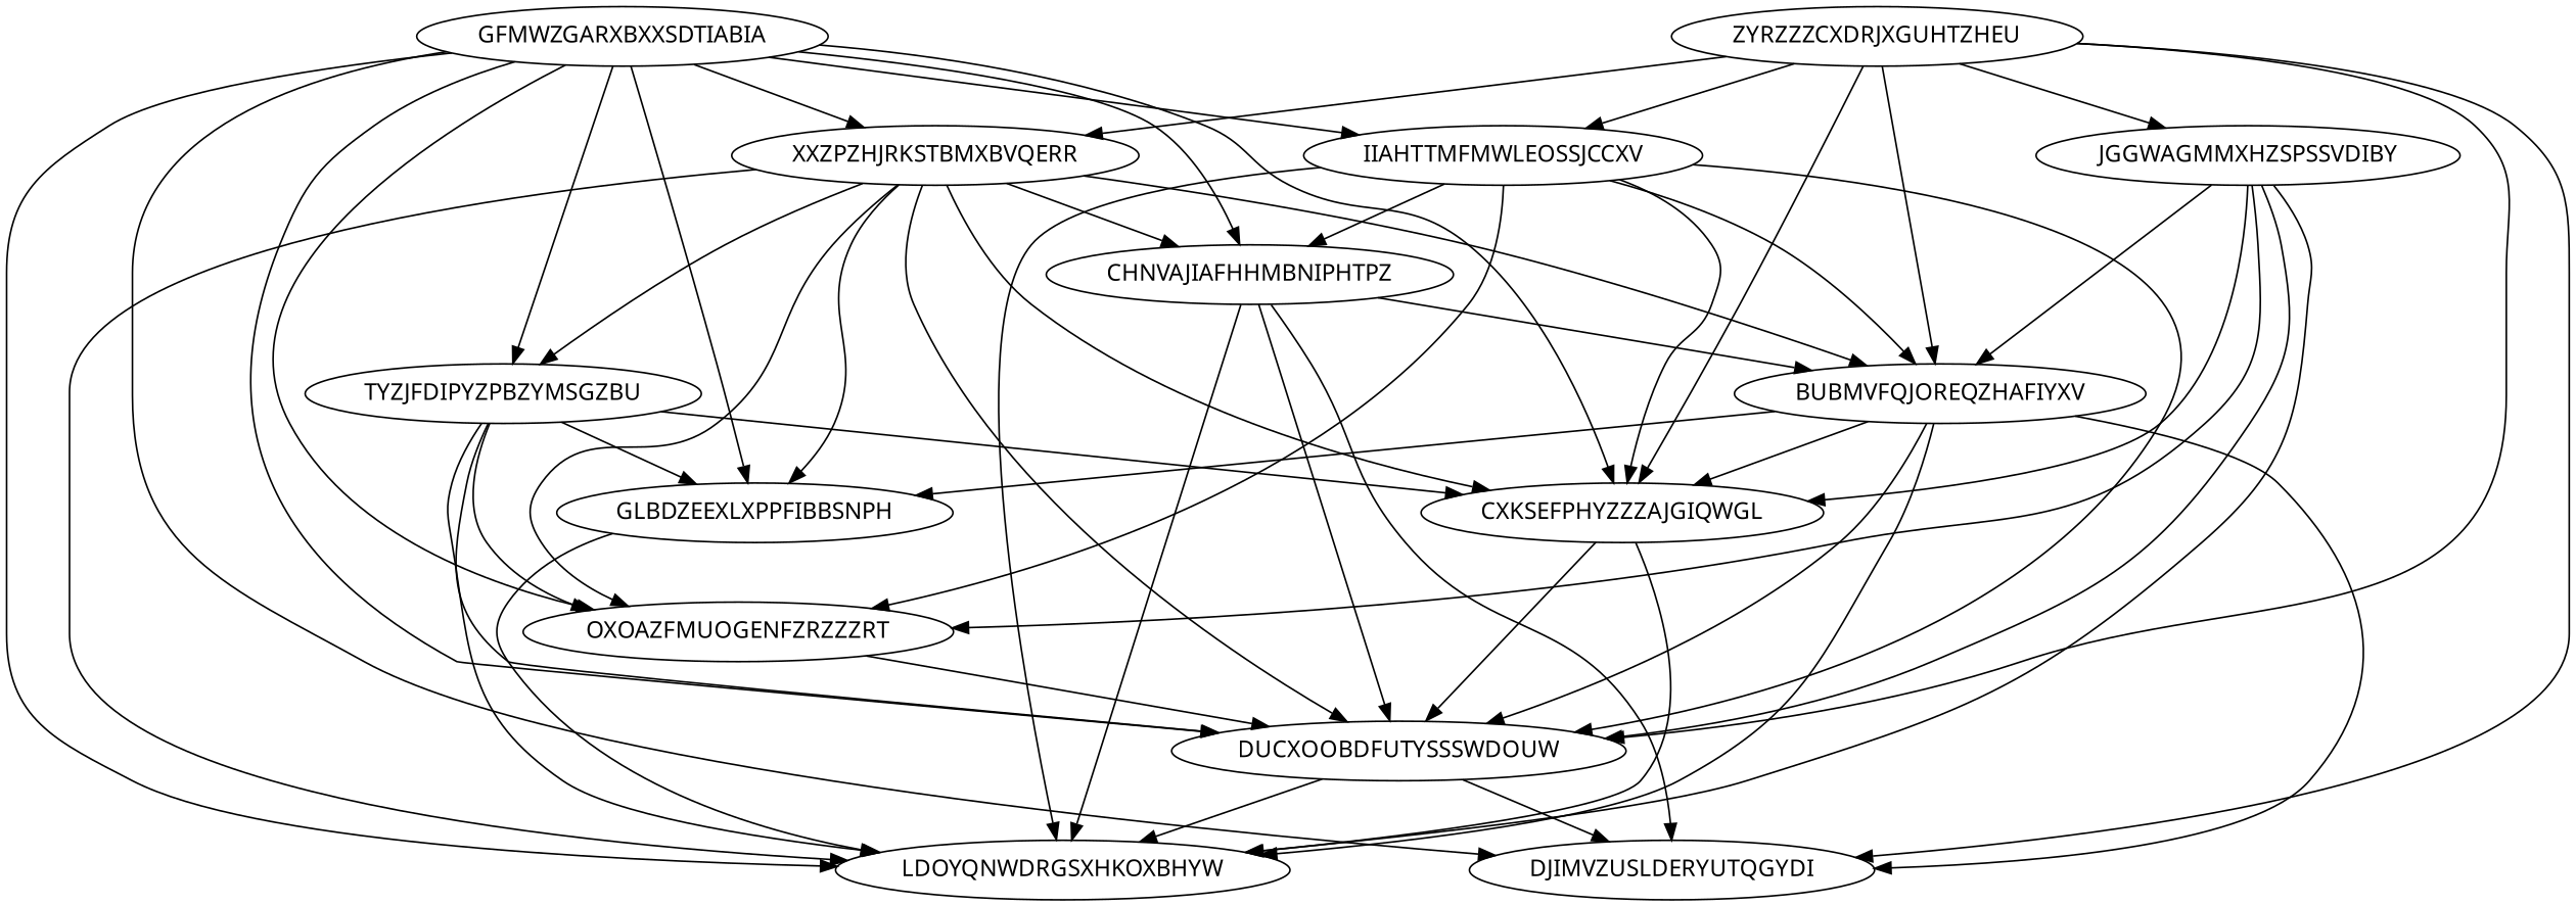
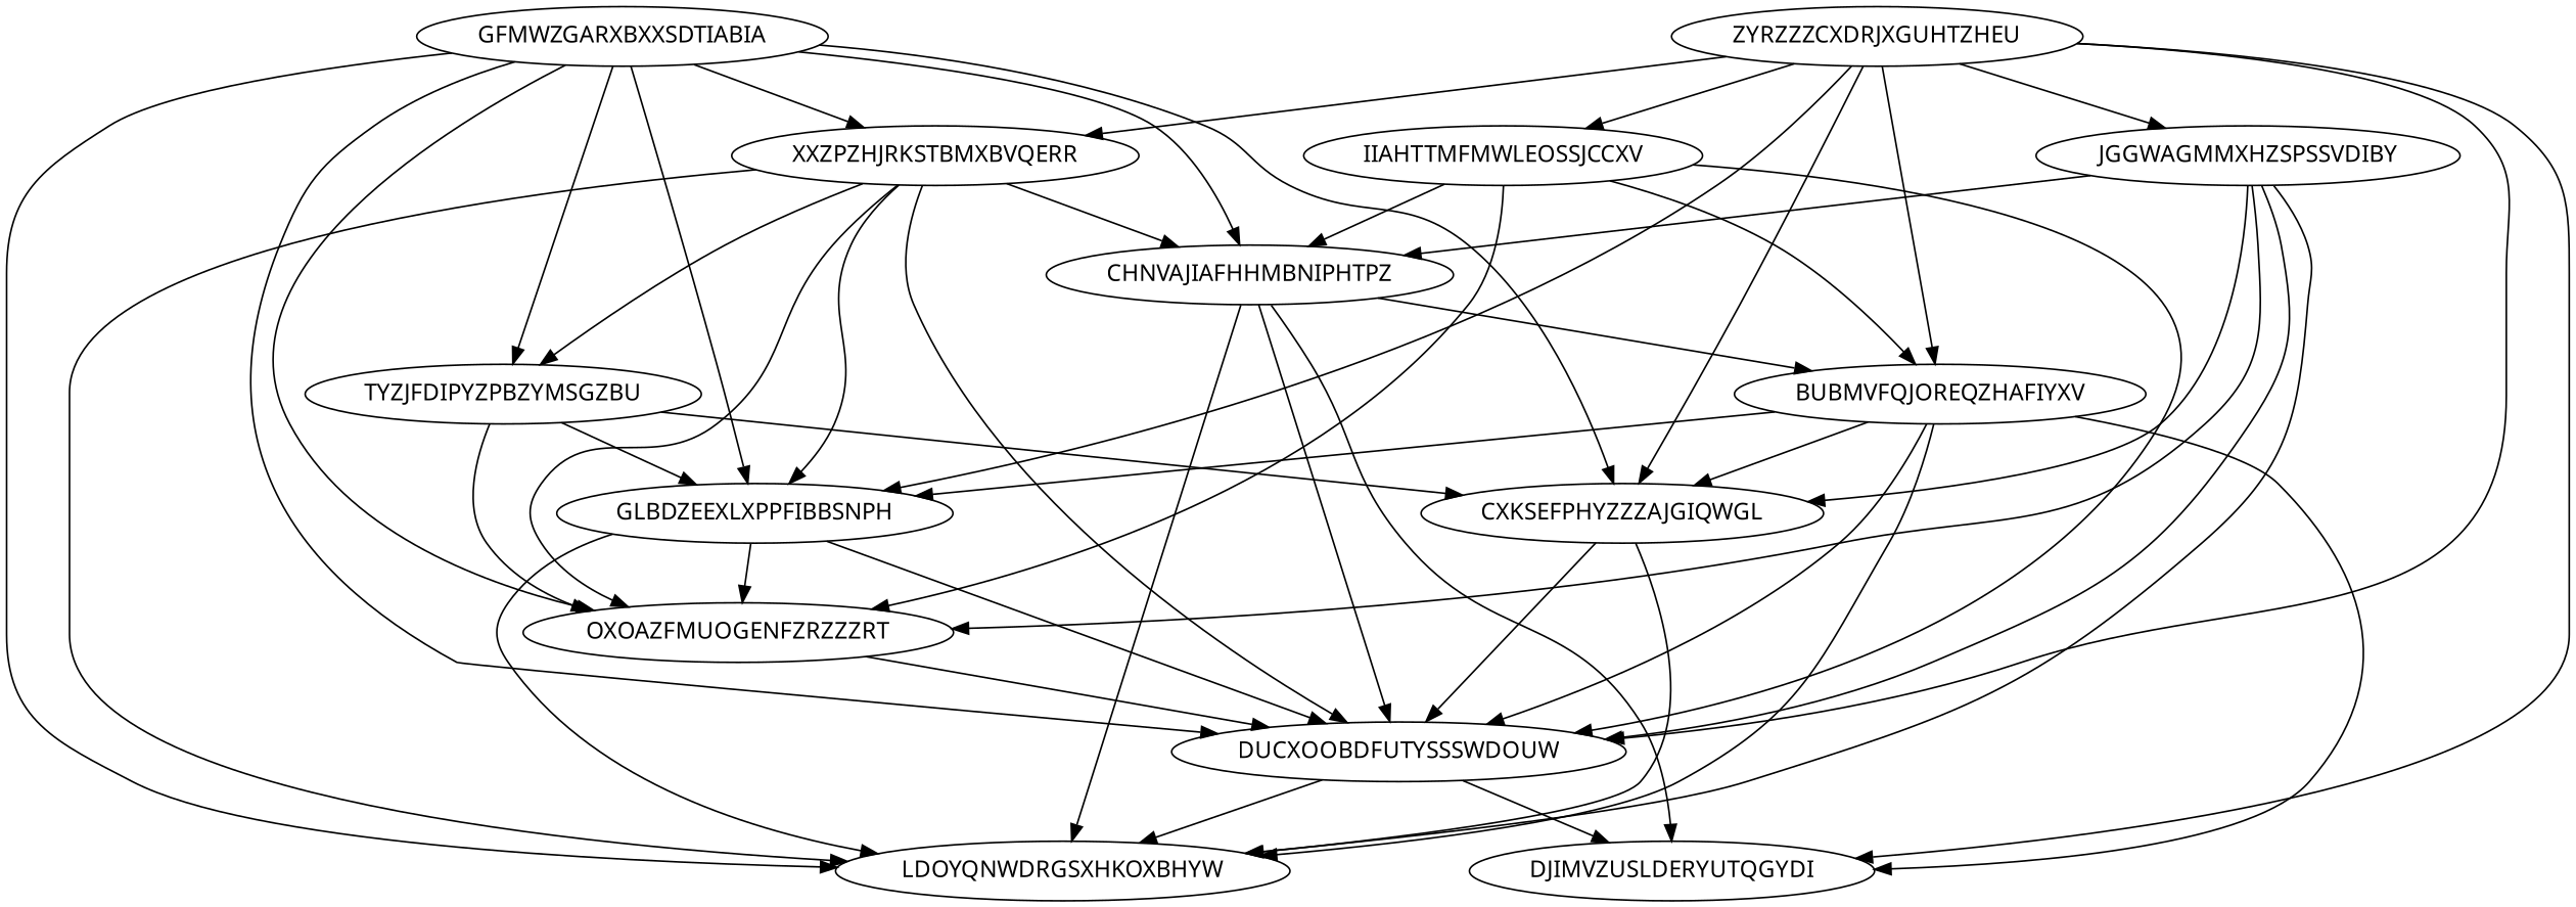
  digraph {
    fontname="Noto Sans"
    node [Weight=15 fontname="Noto Sans"]
    edge [Weight=12 fontname="Noto Sans"]
    ZYRZZZCXDRJXGUHTZHEU [Weight=18]
    JGGWAGMMXHZSPSSVDIBY [Weight=11]
    XXZPZHJRKSTBMXBVQERR [Weight=18]
    IIAHTTMFMWLEOSSJCCXV
    BUBMVFQJOREQZHAFIYXV [Weight=12]
    GLBDZEEXLXPPFIBBSNPH [Weight=16]
    CXKSEFPHYZZZAJGIQWGL [Weight=19]
    DUCXOOBDFUTYSSSWDOUW [Weight=16]
    DJIMVZUSLDERYUTQGYDI
    OXOAZFMUOGENFZRZZZRT [Weight=20]
    LDOYQNWDRGSXHKOXBHYW [Weight=10]
    CHNVAJIAFHHMBNIPHTPZ
    TYZJFDIPYZPBZYMSGZBU
    GFMWZGARXBXXSDTIABIA [Weight=11]
    ZYRZZZCXDRJXGUHTZHEU -> JGGWAGMMXHZSPSSVDIBY
    ZYRZZZCXDRJXGUHTZHEU -> XXZPZHJRKSTBMXBVQERR [Weight=10]
    ZYRZZZCXDRJXGUHTZHEU -> IIAHTTMFMWLEOSSJCCXV [Weight=14]
    ZYRZZZCXDRJXGUHTZHEU -> BUBMVFQJOREQZHAFIYXV [Weight=16]
+   ZYRZZZCXDRJXGUHTZHEU -> GLBDZEEXLXPPFIBBSNPH [Weight=13]
    ZYRZZZCXDRJXGUHTZHEU -> CXKSEFPHYZZZAJGIQWGL [Weight=14]
    ZYRZZZCXDRJXGUHTZHEU -> DUCXOOBDFUTYSSSWDOUW [Weight=16]
    ZYRZZZCXDRJXGUHTZHEU -> DJIMVZUSLDERYUTQGYDI
-   JGGWAGMMXHZSPSSVDIBY -> BUBMVFQJOREQZHAFIYXV [Weight=20]
+   JGGWAGMMXHZSPSSVDIBY -> CHNVAJIAFHHMBNIPHTPZ [Weight=20]
    JGGWAGMMXHZSPSSVDIBY -> CXKSEFPHYZZZAJGIQWGL
    JGGWAGMMXHZSPSSVDIBY -> DUCXOOBDFUTYSSSWDOUW [Weight=20]
    JGGWAGMMXHZSPSSVDIBY -> OXOAZFMUOGENFZRZZZRT [Weight=15]
    JGGWAGMMXHZSPSSVDIBY -> LDOYQNWDRGSXHKOXBHYW [Weight=14]
-   XXZPZHJRKSTBMXBVQERR -> BUBMVFQJOREQZHAFIYXV
    XXZPZHJRKSTBMXBVQERR -> GLBDZEEXLXPPFIBBSNPH [Weight=19]
-   XXZPZHJRKSTBMXBVQERR -> CXKSEFPHYZZZAJGIQWGL [Weight=19]
    XXZPZHJRKSTBMXBVQERR -> DUCXOOBDFUTYSSSWDOUW [Weight=10]
    XXZPZHJRKSTBMXBVQERR -> OXOAZFMUOGENFZRZZZRT [Weight=16]
    XXZPZHJRKSTBMXBVQERR -> LDOYQNWDRGSXHKOXBHYW [Weight=17]
    XXZPZHJRKSTBMXBVQERR -> CHNVAJIAFHHMBNIPHTPZ [Weight=15]
    XXZPZHJRKSTBMXBVQERR -> TYZJFDIPYZPBZYMSGZBU [Weight=19]
    IIAHTTMFMWLEOSSJCCXV -> BUBMVFQJOREQZHAFIYXV [Weight=14]
-   IIAHTTMFMWLEOSSJCCXV -> CXKSEFPHYZZZAJGIQWGL [Weight=20]
    IIAHTTMFMWLEOSSJCCXV -> DUCXOOBDFUTYSSSWDOUW [Weight=20]
    IIAHTTMFMWLEOSSJCCXV -> OXOAZFMUOGENFZRZZZRT [Weight=10]
-   IIAHTTMFMWLEOSSJCCXV -> LDOYQNWDRGSXHKOXBHYW [Weight=19]
    IIAHTTMFMWLEOSSJCCXV -> CHNVAJIAFHHMBNIPHTPZ [Weight=20]
    BUBMVFQJOREQZHAFIYXV -> GLBDZEEXLXPPFIBBSNPH [Weight=18]
    BUBMVFQJOREQZHAFIYXV -> CXKSEFPHYZZZAJGIQWGL [Weight=19]
    BUBMVFQJOREQZHAFIYXV -> DUCXOOBDFUTYSSSWDOUW [Weight=10]
    BUBMVFQJOREQZHAFIYXV -> DJIMVZUSLDERYUTQGYDI [Weight=19]
    BUBMVFQJOREQZHAFIYXV -> LDOYQNWDRGSXHKOXBHYW [Weight=15]
+   GLBDZEEXLXPPFIBBSNPH -> OXOAZFMUOGENFZRZZZRT [Weight=13]
    GLBDZEEXLXPPFIBBSNPH -> LDOYQNWDRGSXHKOXBHYW [Weight=19]
    CXKSEFPHYZZZAJGIQWGL -> DUCXOOBDFUTYSSSWDOUW [Weight=18]
    CXKSEFPHYZZZAJGIQWGL -> LDOYQNWDRGSXHKOXBHYW [Weight=15]
    DUCXOOBDFUTYSSSWDOUW -> DJIMVZUSLDERYUTQGYDI
    DUCXOOBDFUTYSSSWDOUW -> LDOYQNWDRGSXHKOXBHYW [Weight=20]
    OXOAZFMUOGENFZRZZZRT -> DUCXOOBDFUTYSSSWDOUW [Weight=13]
    CHNVAJIAFHHMBNIPHTPZ -> BUBMVFQJOREQZHAFIYXV [Weight=14]
    CHNVAJIAFHHMBNIPHTPZ -> DUCXOOBDFUTYSSSWDOUW [Weight=15]
    CHNVAJIAFHHMBNIPHTPZ -> DJIMVZUSLDERYUTQGYDI [Weight=15]
    CHNVAJIAFHHMBNIPHTPZ -> LDOYQNWDRGSXHKOXBHYW [Weight=18]
    TYZJFDIPYZPBZYMSGZBU -> GLBDZEEXLXPPFIBBSNPH [Weight=11]
    TYZJFDIPYZPBZYMSGZBU -> CXKSEFPHYZZZAJGIQWGL [Weight=17]
-   TYZJFDIPYZPBZYMSGZBU -> DUCXOOBDFUTYSSSWDOUW [Weight=11]
+   GLBDZEEXLXPPFIBBSNPH -> DUCXOOBDFUTYSSSWDOUW [Weight=11]
    TYZJFDIPYZPBZYMSGZBU -> OXOAZFMUOGENFZRZZZRT [Weight=18]
-   TYZJFDIPYZPBZYMSGZBU -> LDOYQNWDRGSXHKOXBHYW [Weight=18]
    GFMWZGARXBXXSDTIABIA -> XXZPZHJRKSTBMXBVQERR
-   GFMWZGARXBXXSDTIABIA -> IIAHTTMFMWLEOSSJCCXV [Weight=20]
    GFMWZGARXBXXSDTIABIA -> GLBDZEEXLXPPFIBBSNPH [Weight=17]
    GFMWZGARXBXXSDTIABIA -> CXKSEFPHYZZZAJGIQWGL [Weight=10]
    GFMWZGARXBXXSDTIABIA -> DUCXOOBDFUTYSSSWDOUW [Weight=16]
-   GFMWZGARXBXXSDTIABIA -> DJIMVZUSLDERYUTQGYDI [Weight=13]
    GFMWZGARXBXXSDTIABIA -> OXOAZFMUOGENFZRZZZRT [Weight=10]
    GFMWZGARXBXXSDTIABIA -> LDOYQNWDRGSXHKOXBHYW [Weight=16]
    GFMWZGARXBXXSDTIABIA -> CHNVAJIAFHHMBNIPHTPZ
    GFMWZGARXBXXSDTIABIA -> TYZJFDIPYZPBZYMSGZBU [Weight=17]
  }
